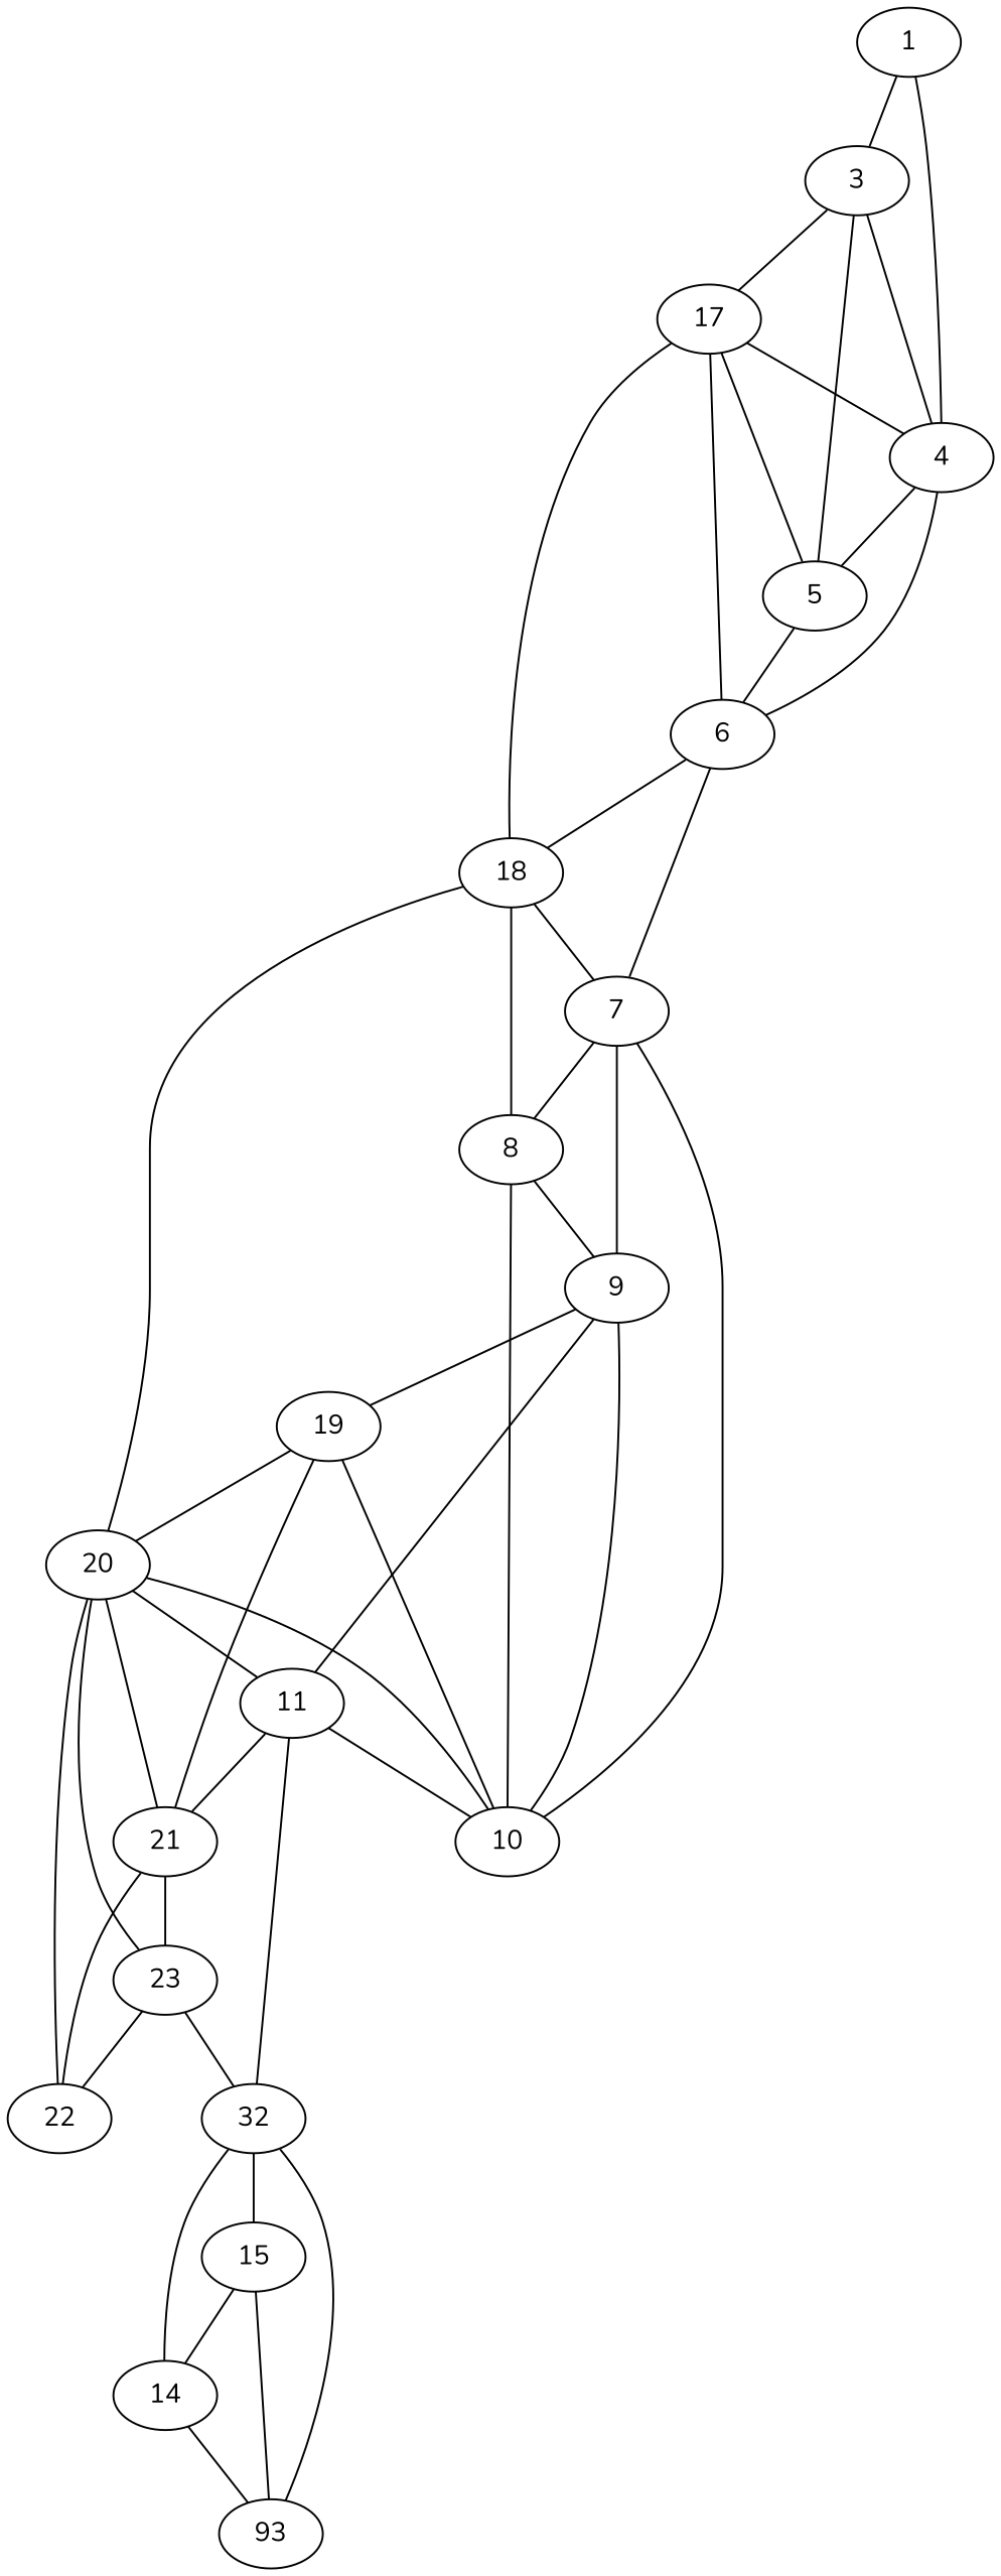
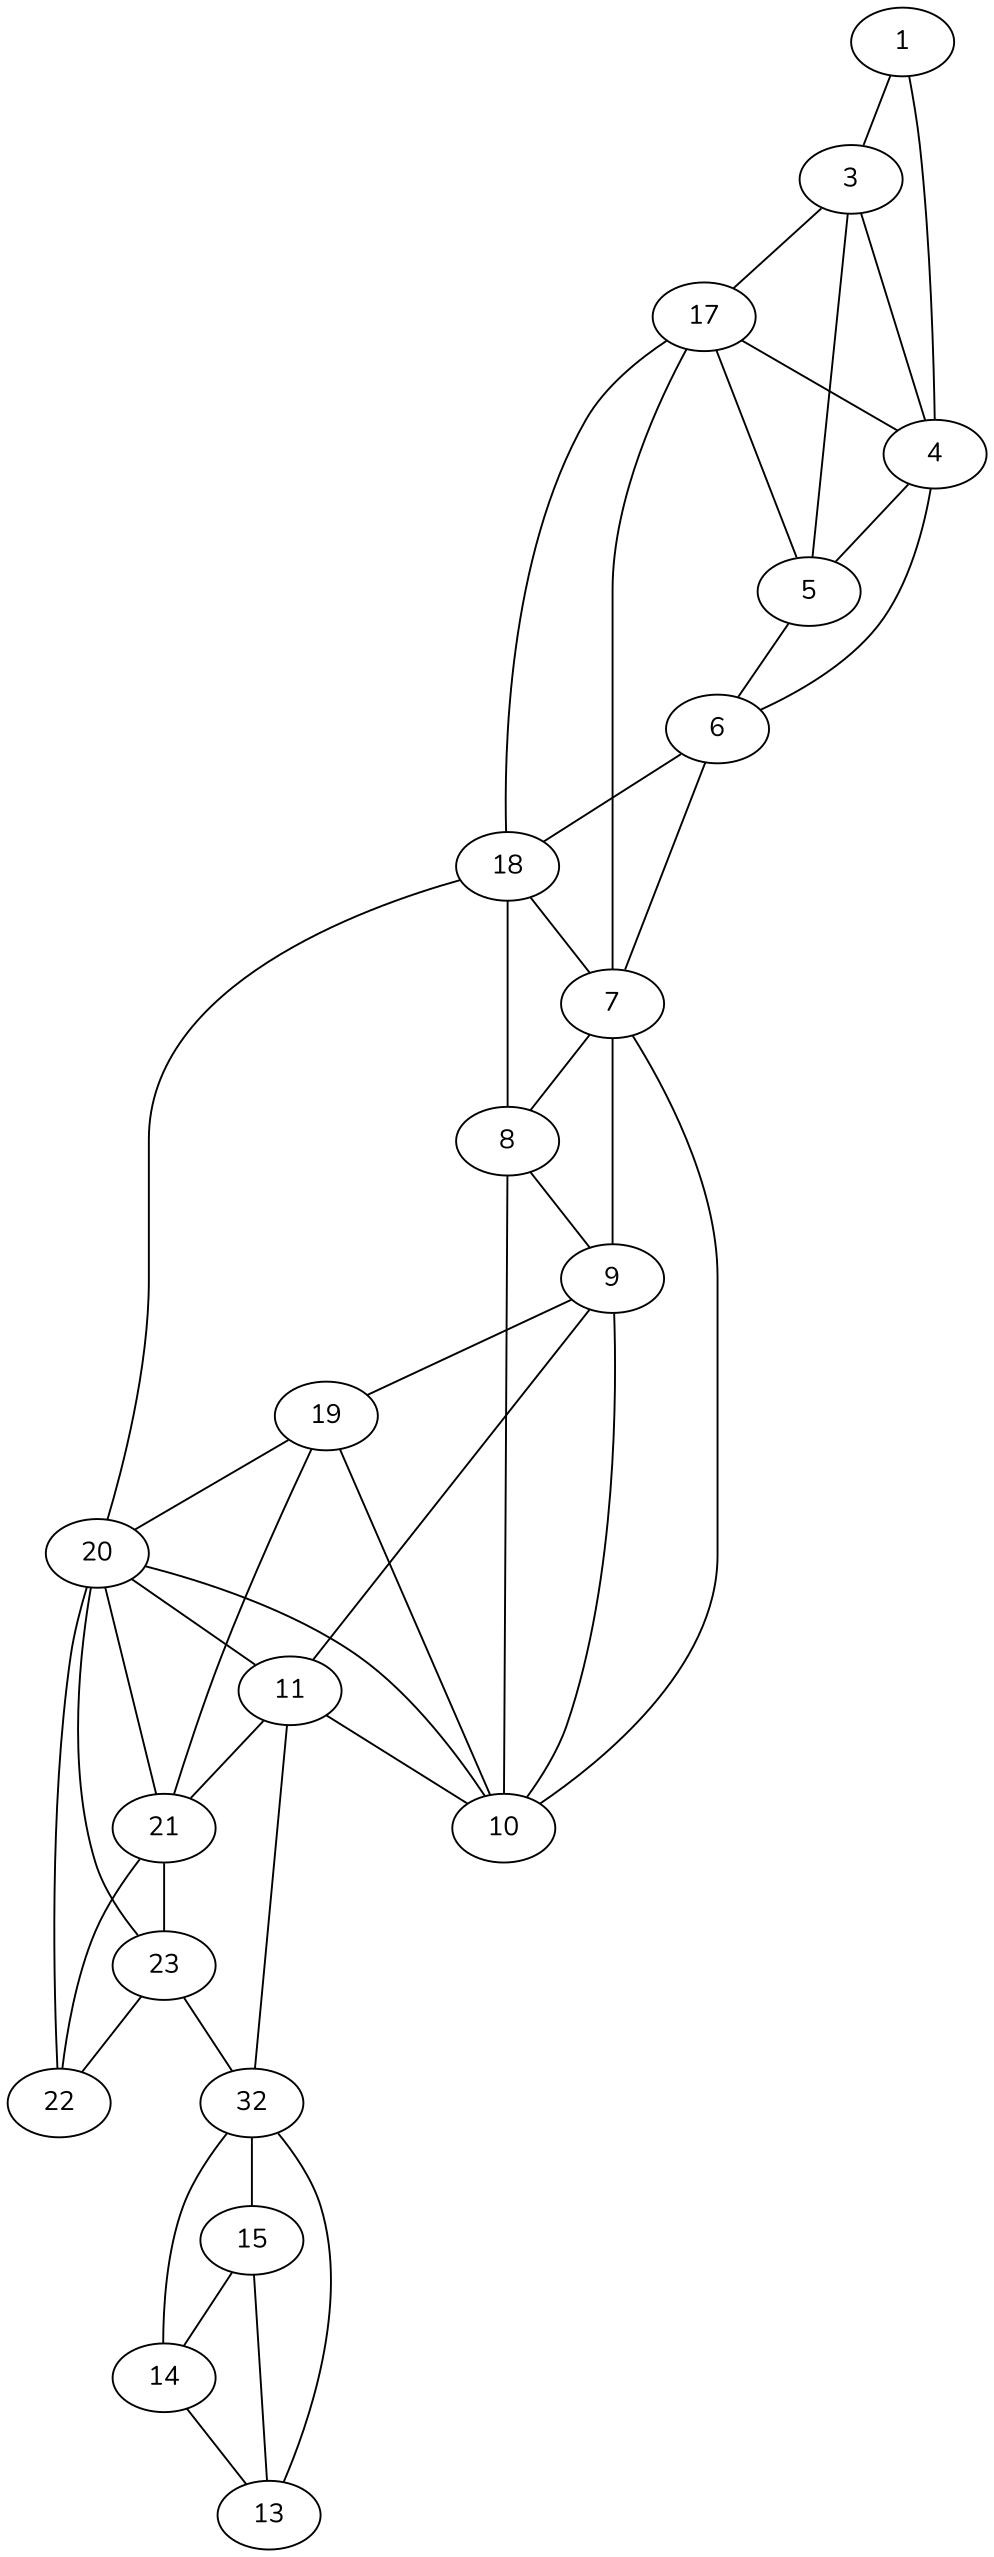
  graph {
    fontname=Nunito
    node [aaLength=2 fontname=Nunito type=0]
    edge [distance0=0.0 fontname=Nunito frequency=1 type0=1]
    1 [aaLength=19 sequence=EDFQKVYNAIALKLREDDE]
    3 [aaLength=14 sequence=PVLVRLAWHISGTW]
    4 [aaLength=6 sequence=KQFNDP]
    17 [sequence=FK type=1]
    5 [aaLength=15 sequence=NGFKFLEPIHKEFPW]
    6 [aaLength=17 sequence=GDLFSLGGVTAVQEMQG]
    18 [sequence=DN type=1]
    7 [aaLength=11 sequence=GYVRTFFQRLN]
    8 [aaLength=11 sequence=REVVALMGAGA]
    20 [sequence=WG type=1]
    9 [aaLength=3 sequence=LGK]
    10 [aaLength=6 sequence=KNSGYE]
    19 [sequence=HL type=1]
    21 [aaLength=4 sequence=EKND type=1]
    11 [aaLength=10 sequence=FYLNLLNEDW]
    22 [aaLength=4 sequence=WDSK type=1]
    23 [sequence=LP type=1]
    n18 [aaLength=6 label=32 sequence=TDYSLI]
    14 [aaLength=13 sequence=KYLSIVKEYANDQ]
    15 [aaLength=19 sequence=DKFFKDFSKAFEKLLENGI]
-   13 [aaLength=6 sequence=LIQDPK label=93]
+   13 [aaLength=6 sequence=LIQDPK]
    1 -- 3 [distance0=32.13683 type0=2]
    1 -- 4 [distance0=64.69623 type0=3]
    3 -- 17 [distance0=15.0 type0=4]
    4 -- 3 [distance0=35.19037 type0=2]
    4 -- 5 [distance0=21.51366 distance1=6.0 frequency=2 type1=4]
    17 -- 4 [type0=5]
    17 -- 5 [distance0=96.9727 type0=3]
-   17 -- 6 [distance0=94.69324 type0=2]
+   17 -- 7 [distance0=94.69324 type0=2]
    17 -- 18 [distance0=67.0]
    5 -- 3 [distance0=44.8834 type0=3]
    5 -- 6 [distance0=19.55791 distance1=3.0 frequency=2 type1=4]
    6 -- 4 [distance0=37.13879 type0=2]
    6 -- 18 [distance0=18.0 type0=4]
    6 -- 7 [distance0=52.04623 type0=3]
    18 -- 7 [distance0=10.0 type0=4]
    18 -- 8 [distance0=41.0]
    18 -- 20 [distance0=51.0 type0=2]
    7 -- 8 [distance0=14.85201 distance1=3.0 frequency=2 type1=4]
    7 -- 9 [distance0=25.59367 type0=2]
    7 -- 10 [distance0=37.20399 type0=3]
    8 -- 9 [distance0=12.28976 distance1=0.0 frequency=2 type1=5]
    20 -- 21 [distance0=23.0 type0=2]
    20 -- 11 [distance0=9.0 type0=4]
    20 -- 22 [distance0=32.0 type0=3]
    9 -- 19 [distance0=1.0 type0=4]
    10 -- 8 [distance0=29.7438 type0=2]
    10 -- 20 [distance0=2.0 type0=4]
    10 -- 9 [distance0=20.6094]
    19 -- 20 [distance0=10.0]
    19 -- 10 [type0=5]
    19 -- 21 [distance0=33.0 type0=2]
    21 -- 22 [distance0=9.0 distance1=5.0 frequency=2 type1=4]
    21 -- 23 [distance0=18.0 type0=2]
    11 -- 9 [distance0=26.99323]
    11 -- 10 [distance0=32.99809 type0=2]
    11 -- 21 [distance0=2.0 type0=4]
    11 -- n18 [distance0=33.89924 type0=3]
    23 -- 20 [distance0=41.0 type0=3]
    23 -- 22 [distance0=9.0]
    23 -- n18 [type0=5]
    n18 -- 14 [distance0=17.59413 type0=2]
    n18 -- 15 [distance0=30.67866 type0=3]
    n18 -- 13 [distance0=8.148673 distance1=0.0 frequency=2 type1=5]
    14 -- 13 [distance0=9.947509]
    15 -- 14 [distance0=20.40964]
    15 -- 13 [distance0=26.48132 type0=2]
  }
